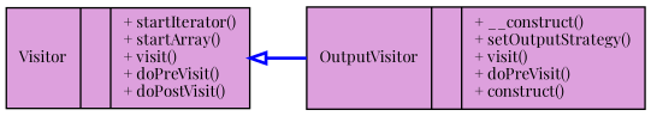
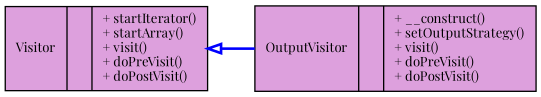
  digraph {
    rankdir=LR
    fontname="Playfair Display"
    node [color=black fillcolor=plum fontname="Playfair Display" fontsize=10 shape=record style=filled]
-   n1 [fontcolor=black height=0.2 label="{OutputVisitor\n||+ __construct()\l+ setOutputStrategy()\l+ visit()\l+ doPreVisit()\l+ construct()\l}" width=0.4]
+   n1 [fontcolor=black height=0.2 label="{OutputVisitor\n||+ __construct()\l+ setOutputStrategy()\l+ visit()\l+ doPreVisit()\l+ doPostVisit()\l}" width=0.4]
    n2 [height=0.2 label="{Visitor\n||+ startIterator()\l+ startArray()\l+ visit()\l+ doPreVisit()\l+ doPostVisit()\l}" width=0.4]
    n2 -> n1 [arrowtail=onormal color=blue dir=back fontname="Playfair Display" fontsize=10 labelfontname=Helvetica labelfontsize=10 style=bold]
  }
